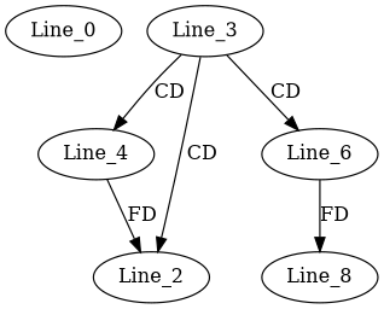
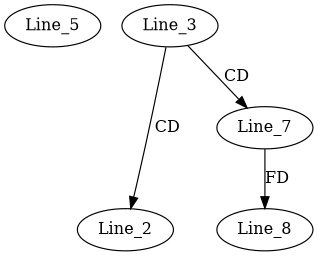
  digraph {
-   Line_0
+   Line_0 [label=Line_5]
    Line_3
-   Line_4
    n4 [label=Line_2]
-   Line_6
+   Line_6 [label=Line_7]
    n6 [label=Line_8]
-   Line_3 -> Line_4 [label=CD]
    Line_3 -> n4 [label=CD]
    Line_3 -> Line_6 [label=CD]
-   Line_4 -> n4 [label=FD]
    Line_6 -> n6 [label=FD]
  }
